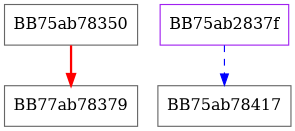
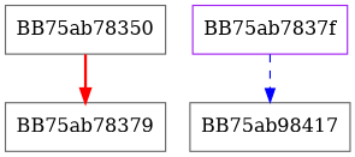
  digraph {
    splines=ortho
    node [color=gray40 shape=box]
    BB75ab78350
-   BB75ab78379 [label=BB77ab78379]
-   BB75ab7837f [color=purple label=BB75ab2837f]
-   BB75ab78417
+   BB75ab78379
+   BB75ab7837f [color=purple]
+   BB75ab78417 [label=BB75ab98417]
    BB75ab78350 -> BB75ab78379 [color=red style=bold]
    BB75ab7837f -> BB75ab78417 [color=blue style=dashed]
  }
